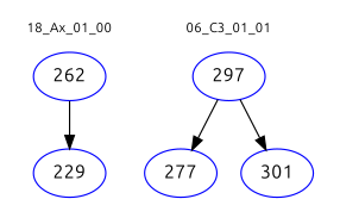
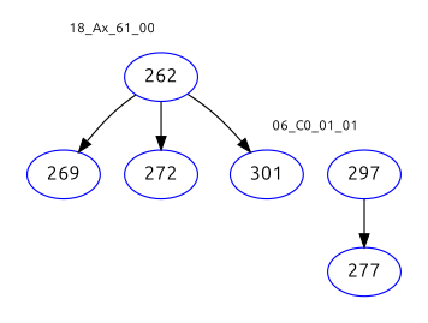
  digraph {
    fontname=Ubuntu
    node [color=blue fontname=Ubuntu]
    edge [color=black fontname=Ubuntu]
    n1 [label=262]
-   n2 [label=229]
+   n2 [label=269]
+   n3 [label=272]
    n4 [label=297]
    n5 [label=277]
    n6 [label=301]
    subgraph cluster_1 {
      color=white
      fontsize=10
-     label="18_Ax_01_00"
+     label="18_Ax_61_00"
      n1
      n2
+     n3
    }
    subgraph cluster_2 {
      color=white
      fontsize=10
-     label="06_C3_01_01"
+     label="06_C0_01_01"
      n4
      n5
      n6
    }
    n1 -> n2
+   n1 -> n3
    n4 -> n5
-   n4 -> n6
+   n1 -> n6
  }
